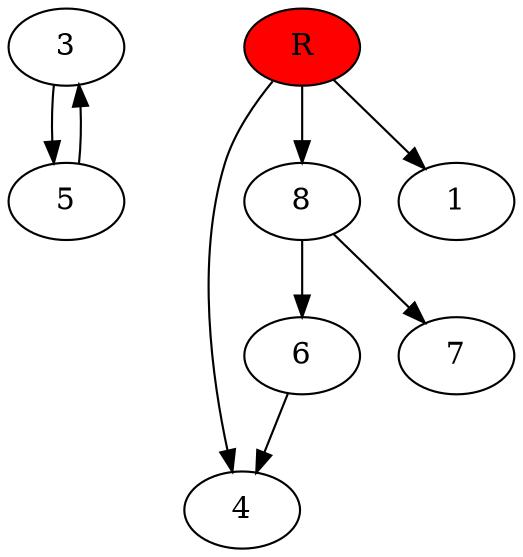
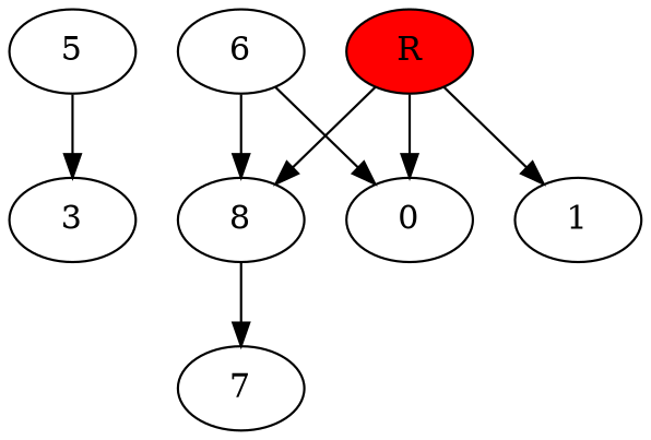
  digraph {
    3
    5
    6
-   4
+   4 [label=0]
    8
    7
    R [fillcolor="#ff0000" style=filled]
    1
-   3 -> 5
    5 -> 3
    6 -> 4
-   8 -> 6
+   6 -> 8
    8 -> 7
    R -> 4
    R -> 8
    R -> 1
  }
